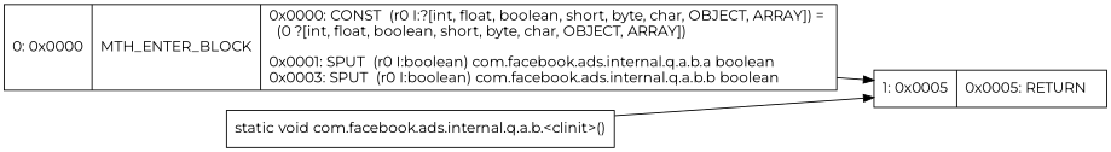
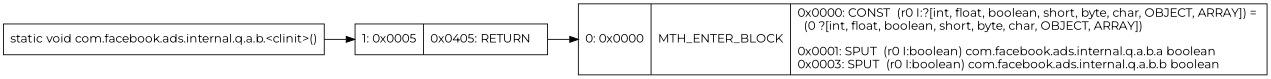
  digraph {
    fontname=Montserrat
    rankdir=LR
    node [fontname=Montserrat shape=record]
    edge [fontname=Montserrat]
    n1 [label="{0\:\ 0x0000|MTH_ENTER_BLOCK\l|0x0000: CONST  (r0 I:?[int, float, boolean, short, byte, char, OBJECT, ARRAY]) = \l  (0 ?[int, float, boolean, short, byte, char, OBJECT, ARRAY])\l \l0x0001: SPUT  (r0 I:boolean) com.facebook.ads.internal.q.a.b.a boolean \l0x0003: SPUT  (r0 I:boolean) com.facebook.ads.internal.q.a.b.b boolean \l}"]
-   n2 [label="{1\:\ 0x0005|0x0005: RETURN   \l}"]
+   n2 [label="{1\:\ 0x0005|0x0405: RETURN   \l}"]
    n3 [label="{static void com.facebook.ads.internal.q.a.b.\<clinit\>() }"]
-   n1 -> n2
+   n2 -> n1
    n3 -> n2
  }
